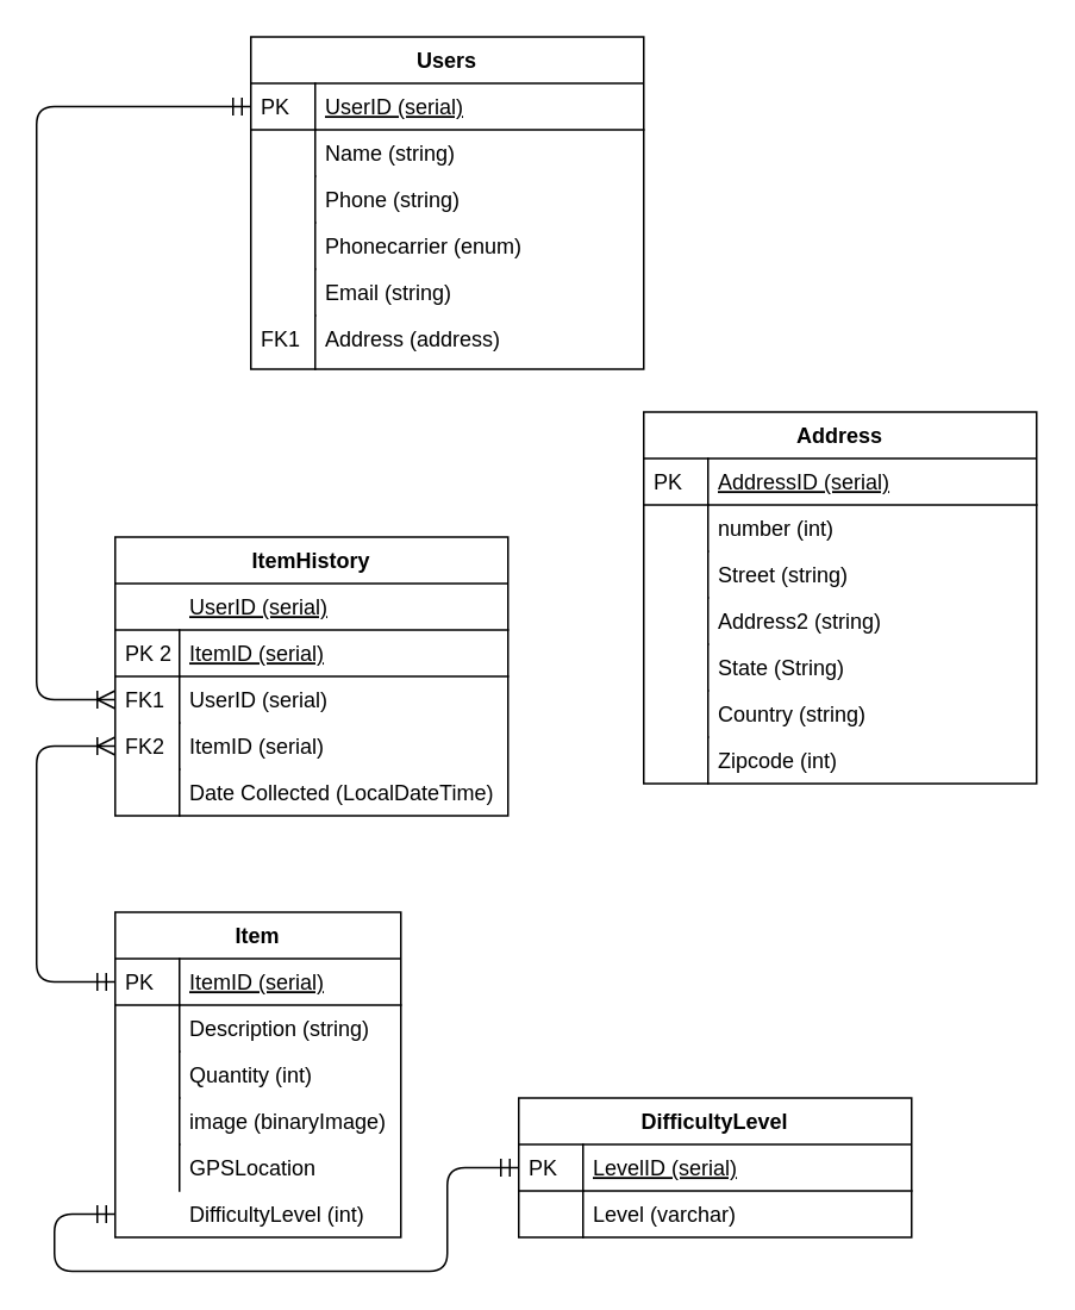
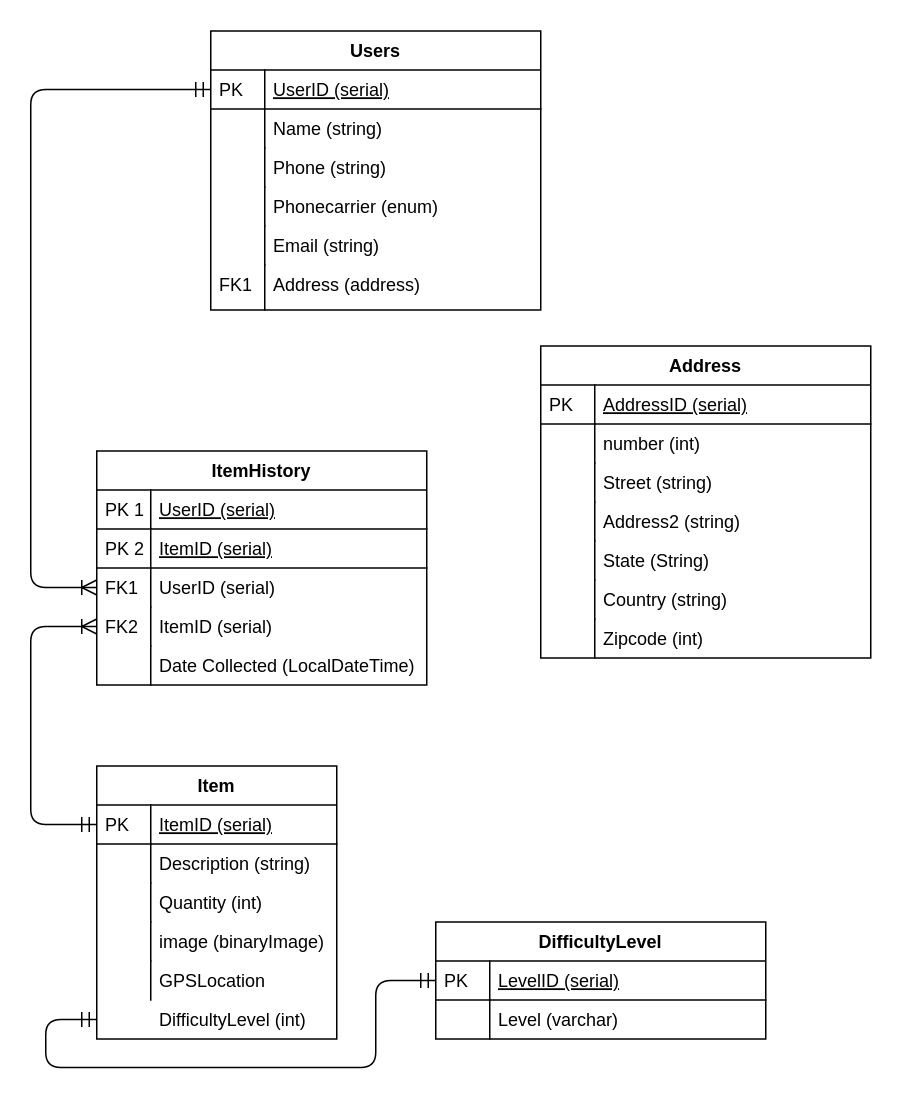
  <mxCell id="0" />
  <mxCell id="1" parent="0" />
  <mxCell id="2" value="" style="edgeStyle=orthogonalEdgeStyle;endArrow=ERoneToMany;startArrow=ERmandOne;shadow=0;strokeWidth=1;endSize=8;startSize=8;exitX=0;exitY=0.5;exitDx=0;exitDy=0;entryX=0;entryY=0.5;entryDx=0;entryDy=0;endFill=0;" parent="1" source="16" target="11" edge="1"><mxGeometry width="100" height="100" relative="1" as="geometry"><mxPoint x="580" y="70" as="sourcePoint" /><mxPoint x="660" y="70" as="targetPoint" /><Array as="points"><mxPoint x="20" y="549" /><mxPoint x="20" y="417" /></Array></mxGeometry></mxCell>
  <mxCell id="3" value="" style="edgeStyle=orthogonalEdgeStyle;endArrow=ERoneToMany;startArrow=ERmandOne;shadow=0;strokeWidth=1;endSize=8;startSize=8;exitX=0;exitY=0.5;exitDx=0;exitDy=0;entryX=0;entryY=0.5;entryDx=0;entryDy=0;endFill=0;" parent="1" source="28" target="9" edge="1"><mxGeometry width="100" height="100" relative="1" as="geometry"><mxPoint x="60" y="370" as="sourcePoint" /><mxPoint x="-70" y="380" as="targetPoint" /><Array as="points"><mxPoint x="20" y="59" /><mxPoint x="20" y="391" /></Array></mxGeometry></mxCell>
  <mxCell id="4" value="ItemHistory" style="swimlane;fontStyle=1;childLayout=stackLayout;horizontal=1;startSize=26;horizontalStack=0;resizeParent=1;resizeLast=0;collapsible=1;marginBottom=0;rounded=0;shadow=0;strokeWidth=1;" vertex="1" parent="1"><mxGeometry x="64" y="300" width="220" height="156" as="geometry"><mxRectangle x="260" y="80" width="160" height="26" as="alternateBounds" /></mxGeometry></mxCell>
  <mxCell id="5" value="UserID (serial)" style="shape=partialRectangle;top=0;left=0;right=0;bottom=1;align=left;verticalAlign=top;fillColor=none;spacingLeft=40;spacingRight=4;overflow=hidden;rotatable=0;points=[[0,0.5],[1,0.5]];portConstraint=eastwest;dropTarget=0;rounded=0;shadow=0;strokeWidth=1;fontStyle=4" vertex="1" parent="4"><mxGeometry y="26" width="220" height="26" as="geometry" /></mxCell>
+ <mxCell id="6" value="PK 1" style="shape=partialRectangle;top=0;left=0;bottom=0;fillColor=none;align=left;verticalAlign=top;spacingLeft=4;spacingRight=4;overflow=hidden;rotatable=0;points=[];portConstraint=eastwest;part=1;" vertex="1" connectable="0" parent="5"><mxGeometry width="36" height="26" as="geometry" /></mxCell>
  <mxCell id="7" value="ItemID (serial)" style="shape=partialRectangle;top=0;left=0;right=0;bottom=1;align=left;verticalAlign=top;fillColor=none;spacingLeft=40;spacingRight=4;overflow=hidden;rotatable=0;points=[[0,0.5],[1,0.5]];portConstraint=eastwest;dropTarget=0;rounded=0;shadow=0;strokeWidth=1;fontStyle=4" vertex="1" parent="4"><mxGeometry y="52" width="220" height="26" as="geometry" /></mxCell>
  <mxCell id="8" value="PK 2" style="shape=partialRectangle;top=0;left=0;bottom=0;fillColor=none;align=left;verticalAlign=top;spacingLeft=4;spacingRight=4;overflow=hidden;rotatable=0;points=[];portConstraint=eastwest;part=1;" vertex="1" connectable="0" parent="7"><mxGeometry width="36" height="26" as="geometry" /></mxCell>
  <mxCell id="9" value="UserID (serial)" style="shape=partialRectangle;top=0;left=0;right=0;bottom=0;align=left;verticalAlign=top;fillColor=none;spacingLeft=40;spacingRight=4;overflow=hidden;rotatable=0;points=[[0,0.5],[1,0.5]];portConstraint=eastwest;dropTarget=0;rounded=0;shadow=0;strokeWidth=1;" vertex="1" parent="4"><mxGeometry y="78" width="220" height="26" as="geometry" /></mxCell>
  <mxCell id="10" value="FK1" style="shape=partialRectangle;top=0;left=0;bottom=0;fillColor=none;align=left;verticalAlign=top;spacingLeft=4;spacingRight=4;overflow=hidden;rotatable=0;points=[];portConstraint=eastwest;part=1;" vertex="1" connectable="0" parent="9"><mxGeometry width="36" height="26" as="geometry" /></mxCell>
  <mxCell id="11" value="ItemID (serial)" style="shape=partialRectangle;top=0;left=0;right=0;bottom=0;align=left;verticalAlign=top;fillColor=none;spacingLeft=40;spacingRight=4;overflow=hidden;rotatable=0;points=[[0,0.5],[1,0.5]];portConstraint=eastwest;dropTarget=0;rounded=0;shadow=0;strokeWidth=1;" vertex="1" parent="4"><mxGeometry y="104" width="220" height="26" as="geometry" /></mxCell>
  <mxCell id="12" value="FK2" style="shape=partialRectangle;top=0;left=0;bottom=0;fillColor=none;align=left;verticalAlign=top;spacingLeft=4;spacingRight=4;overflow=hidden;rotatable=0;points=[];portConstraint=eastwest;part=1;" vertex="1" connectable="0" parent="11"><mxGeometry width="36" height="26" as="geometry" /></mxCell>
  <mxCell id="13" value="Date Collected (LocalDateTime)" style="shape=partialRectangle;top=0;left=0;right=0;bottom=0;align=left;verticalAlign=top;fillColor=none;spacingLeft=40;spacingRight=4;overflow=hidden;rotatable=0;points=[[0,0.5],[1,0.5]];portConstraint=eastwest;dropTarget=0;rounded=0;shadow=0;strokeWidth=1;" vertex="1" parent="4"><mxGeometry y="130" width="220" height="26" as="geometry" /></mxCell>
  <mxCell id="14" value="" style="shape=partialRectangle;top=0;left=0;bottom=0;fillColor=none;align=left;verticalAlign=top;spacingLeft=4;spacingRight=4;overflow=hidden;rotatable=0;points=[];portConstraint=eastwest;part=1;" vertex="1" connectable="0" parent="13"><mxGeometry width="36" height="26" as="geometry" /></mxCell>
  <mxCell id="15" value="Item" style="swimlane;fontStyle=1;childLayout=stackLayout;horizontal=1;startSize=26;horizontalStack=0;resizeParent=1;resizeLast=0;collapsible=1;marginBottom=0;rounded=0;shadow=0;strokeWidth=1;" vertex="1" parent="1"><mxGeometry x="64" y="510" width="160" height="182" as="geometry"><mxRectangle x="260" y="80" width="160" height="26" as="alternateBounds" /></mxGeometry></mxCell>
  <mxCell id="16" value="ItemID (serial)" style="shape=partialRectangle;top=0;left=0;right=0;bottom=1;align=left;verticalAlign=top;fillColor=none;spacingLeft=40;spacingRight=4;overflow=hidden;rotatable=0;points=[[0,0.5],[1,0.5]];portConstraint=eastwest;dropTarget=0;rounded=0;shadow=0;strokeWidth=1;fontStyle=4" vertex="1" parent="15"><mxGeometry y="26" width="160" height="26" as="geometry" /></mxCell>
  <mxCell id="17" value="PK" style="shape=partialRectangle;top=0;left=0;bottom=0;fillColor=none;align=left;verticalAlign=top;spacingLeft=4;spacingRight=4;overflow=hidden;rotatable=0;points=[];portConstraint=eastwest;part=1;" vertex="1" connectable="0" parent="16"><mxGeometry width="36" height="26" as="geometry" /></mxCell>
  <mxCell id="18" value="Description (string)" style="shape=partialRectangle;top=0;left=0;right=0;bottom=0;align=left;verticalAlign=top;fillColor=none;spacingLeft=40;spacingRight=4;overflow=hidden;rotatable=0;points=[[0,0.5],[1,0.5]];portConstraint=eastwest;dropTarget=0;rounded=0;shadow=0;strokeWidth=1;" vertex="1" parent="15"><mxGeometry y="52" width="160" height="26" as="geometry" /></mxCell>
  <mxCell id="19" value="" style="shape=partialRectangle;top=0;left=0;bottom=0;fillColor=none;align=left;verticalAlign=top;spacingLeft=4;spacingRight=4;overflow=hidden;rotatable=0;points=[];portConstraint=eastwest;part=1;" vertex="1" connectable="0" parent="18"><mxGeometry width="36" height="26" as="geometry" /></mxCell>
  <mxCell id="20" value="Quantity (int)" style="shape=partialRectangle;top=0;left=0;right=0;bottom=0;align=left;verticalAlign=top;fillColor=none;spacingLeft=40;spacingRight=4;overflow=hidden;rotatable=0;points=[[0,0.5],[1,0.5]];portConstraint=eastwest;dropTarget=0;rounded=0;shadow=0;strokeWidth=1;" vertex="1" parent="15"><mxGeometry y="78" width="160" height="26" as="geometry" /></mxCell>
  <mxCell id="21" value="" style="shape=partialRectangle;top=0;left=0;bottom=0;fillColor=none;align=left;verticalAlign=top;spacingLeft=4;spacingRight=4;overflow=hidden;rotatable=0;points=[];portConstraint=eastwest;part=1;" vertex="1" connectable="0" parent="20"><mxGeometry width="36" height="26" as="geometry" /></mxCell>
  <mxCell id="22" value="image (binaryImage)" style="shape=partialRectangle;top=0;left=0;right=0;bottom=0;align=left;verticalAlign=top;fillColor=none;spacingLeft=40;spacingRight=4;overflow=hidden;rotatable=0;points=[[0,0.5],[1,0.5]];portConstraint=eastwest;dropTarget=0;rounded=0;shadow=0;strokeWidth=1;" vertex="1" parent="15"><mxGeometry y="104" width="160" height="26" as="geometry" /></mxCell>
  <mxCell id="23" value="" style="shape=partialRectangle;top=0;left=0;bottom=0;fillColor=none;align=left;verticalAlign=top;spacingLeft=4;spacingRight=4;overflow=hidden;rotatable=0;points=[];portConstraint=eastwest;part=1;" vertex="1" connectable="0" parent="22"><mxGeometry width="36" height="26" as="geometry" /></mxCell>
  <mxCell id="24" value="GPSLocation" style="shape=partialRectangle;top=0;left=0;right=0;bottom=0;align=left;verticalAlign=top;fillColor=none;spacingLeft=40;spacingRight=4;overflow=hidden;rotatable=0;points=[[0,0.5],[1,0.5]];portConstraint=eastwest;dropTarget=0;rounded=0;shadow=0;strokeWidth=1;" vertex="1" parent="15"><mxGeometry y="130" width="160" height="26" as="geometry" /></mxCell>
  <mxCell id="25" value="" style="shape=partialRectangle;top=0;left=0;bottom=0;fillColor=none;align=left;verticalAlign=top;spacingLeft=4;spacingRight=4;overflow=hidden;rotatable=0;points=[];portConstraint=eastwest;part=1;" vertex="1" connectable="0" parent="24"><mxGeometry width="36" height="26" as="geometry" /></mxCell>
  <mxCell id="26" value="DifficultyLevel (int)" style="shape=partialRectangle;top=0;left=0;right=0;bottom=0;align=left;verticalAlign=top;fillColor=none;spacingLeft=40;spacingRight=4;overflow=hidden;rotatable=0;points=[[0,0.5],[1,0.5]];portConstraint=eastwest;dropTarget=0;rounded=0;shadow=0;strokeWidth=1;" vertex="1" parent="15"><mxGeometry y="156" width="160" height="26" as="geometry" /></mxCell>
  <mxCell id="27" value="Users" style="swimlane;fontStyle=1;childLayout=stackLayout;horizontal=1;startSize=26;horizontalStack=0;resizeParent=1;resizeLast=0;collapsible=1;marginBottom=0;rounded=0;shadow=0;strokeWidth=1;" vertex="1" parent="1"><mxGeometry x="140" y="20" width="220" height="186" as="geometry"><mxRectangle x="260" y="80" width="160" height="26" as="alternateBounds" /></mxGeometry></mxCell>
  <mxCell id="28" value="UserID (serial)" style="shape=partialRectangle;top=0;left=0;right=0;bottom=1;align=left;verticalAlign=top;fillColor=none;spacingLeft=40;spacingRight=4;overflow=hidden;rotatable=0;points=[[0,0.5],[1,0.5]];portConstraint=eastwest;dropTarget=0;rounded=0;shadow=0;strokeWidth=1;fontStyle=4" vertex="1" parent="27"><mxGeometry y="26" width="220" height="26" as="geometry" /></mxCell>
  <mxCell id="29" value="PK" style="shape=partialRectangle;top=0;left=0;bottom=0;fillColor=none;align=left;verticalAlign=top;spacingLeft=4;spacingRight=4;overflow=hidden;rotatable=0;points=[];portConstraint=eastwest;part=1;" vertex="1" connectable="0" parent="28"><mxGeometry width="36" height="26" as="geometry" /></mxCell>
  <mxCell id="30" value="Name (string)" style="shape=partialRectangle;top=0;left=0;right=0;bottom=0;align=left;verticalAlign=top;fillColor=none;spacingLeft=40;spacingRight=4;overflow=hidden;rotatable=0;points=[[0,0.5],[1,0.5]];portConstraint=eastwest;dropTarget=0;rounded=0;shadow=0;strokeWidth=1;" vertex="1" parent="27"><mxGeometry y="52" width="220" height="26" as="geometry" /></mxCell>
  <mxCell id="31" value="" style="shape=partialRectangle;top=0;left=0;bottom=0;fillColor=none;align=left;verticalAlign=top;spacingLeft=4;spacingRight=4;overflow=hidden;rotatable=0;points=[];portConstraint=eastwest;part=1;" vertex="1" connectable="0" parent="30"><mxGeometry width="36" height="26" as="geometry" /></mxCell>
  <mxCell id="32" value="Phone (string)" style="shape=partialRectangle;top=0;left=0;right=0;bottom=0;align=left;verticalAlign=top;fillColor=none;spacingLeft=40;spacingRight=4;overflow=hidden;rotatable=0;points=[[0,0.5],[1,0.5]];portConstraint=eastwest;dropTarget=0;rounded=0;shadow=0;strokeWidth=1;" vertex="1" parent="27"><mxGeometry y="78" width="220" height="26" as="geometry" /></mxCell>
  <mxCell id="33" value="" style="shape=partialRectangle;top=0;left=0;bottom=0;fillColor=none;align=left;verticalAlign=top;spacingLeft=4;spacingRight=4;overflow=hidden;rotatable=0;points=[];portConstraint=eastwest;part=1;" vertex="1" connectable="0" parent="32"><mxGeometry width="36" height="26" as="geometry" /></mxCell>
  <mxCell id="34" value="Phonecarrier (enum)" style="shape=partialRectangle;top=0;left=0;right=0;bottom=0;align=left;verticalAlign=top;fillColor=none;spacingLeft=40;spacingRight=4;overflow=hidden;rotatable=0;points=[[0,0.5],[1,0.5]];portConstraint=eastwest;dropTarget=0;rounded=0;shadow=0;strokeWidth=1;" vertex="1" parent="27"><mxGeometry y="104" width="220" height="26" as="geometry" /></mxCell>
  <mxCell id="35" value="" style="shape=partialRectangle;top=0;left=0;bottom=0;fillColor=none;align=left;verticalAlign=top;spacingLeft=4;spacingRight=4;overflow=hidden;rotatable=0;points=[];portConstraint=eastwest;part=1;" vertex="1" connectable="0" parent="34"><mxGeometry width="36" height="26" as="geometry" /></mxCell>
  <mxCell id="36" value="Email (string)" style="shape=partialRectangle;top=0;left=0;right=0;bottom=0;align=left;verticalAlign=top;fillColor=none;spacingLeft=40;spacingRight=4;overflow=hidden;rotatable=0;points=[[0,0.5],[1,0.5]];portConstraint=eastwest;dropTarget=0;rounded=0;shadow=0;strokeWidth=1;" vertex="1" parent="27"><mxGeometry y="130" width="220" height="26" as="geometry" /></mxCell>
  <mxCell id="37" value="" style="shape=partialRectangle;top=0;left=0;bottom=0;fillColor=none;align=left;verticalAlign=top;spacingLeft=4;spacingRight=4;overflow=hidden;rotatable=0;points=[];portConstraint=eastwest;part=1;" vertex="1" connectable="0" parent="36"><mxGeometry width="36" height="26" as="geometry" /></mxCell>
  <mxCell id="38" value="Address (address)" style="shape=partialRectangle;top=0;left=0;right=0;bottom=0;align=left;verticalAlign=top;fillColor=none;spacingLeft=40;spacingRight=4;overflow=hidden;rotatable=0;points=[[0,0.5],[1,0.5]];portConstraint=eastwest;dropTarget=0;rounded=0;shadow=0;strokeWidth=1;" vertex="1" parent="27"><mxGeometry y="156" width="220" height="30" as="geometry" /></mxCell>
  <mxCell id="39" value="FK1" style="shape=partialRectangle;top=0;left=0;bottom=0;fillColor=none;align=left;verticalAlign=top;spacingLeft=4;spacingRight=4;overflow=hidden;rotatable=0;points=[];portConstraint=eastwest;part=1;" vertex="1" connectable="0" parent="38"><mxGeometry width="36" height="30" as="geometry" /></mxCell>
  <mxCell id="40" value="DifficultyLevel" style="swimlane;fontStyle=1;childLayout=stackLayout;horizontal=1;startSize=26;horizontalStack=0;resizeParent=1;resizeLast=0;collapsible=1;marginBottom=0;rounded=0;shadow=0;strokeWidth=1;" vertex="1" parent="1"><mxGeometry x="290" y="614" width="220" height="78" as="geometry"><mxRectangle x="260" y="80" width="160" height="26" as="alternateBounds" /></mxGeometry></mxCell>
  <mxCell id="41" value="LevelID (serial)" style="shape=partialRectangle;top=0;left=0;right=0;bottom=1;align=left;verticalAlign=top;fillColor=none;spacingLeft=40;spacingRight=4;overflow=hidden;rotatable=0;points=[[0,0.5],[1,0.5]];portConstraint=eastwest;dropTarget=0;rounded=0;shadow=0;strokeWidth=1;fontStyle=4" vertex="1" parent="40"><mxGeometry y="26" width="220" height="26" as="geometry" /></mxCell>
  <mxCell id="42" value="PK" style="shape=partialRectangle;top=0;left=0;bottom=0;fillColor=none;align=left;verticalAlign=top;spacingLeft=4;spacingRight=4;overflow=hidden;rotatable=0;points=[];portConstraint=eastwest;part=1;" vertex="1" connectable="0" parent="41"><mxGeometry width="36" height="26" as="geometry" /></mxCell>
  <mxCell id="43" value="Level (varchar)" style="shape=partialRectangle;top=0;left=0;right=0;bottom=0;align=left;verticalAlign=top;fillColor=none;spacingLeft=40;spacingRight=4;overflow=hidden;rotatable=0;points=[[0,0.5],[1,0.5]];portConstraint=eastwest;dropTarget=0;rounded=0;shadow=0;strokeWidth=1;" vertex="1" parent="40"><mxGeometry y="52" width="220" height="26" as="geometry" /></mxCell>
  <mxCell id="44" value="" style="shape=partialRectangle;top=0;left=0;bottom=0;fillColor=none;align=left;verticalAlign=top;spacingLeft=4;spacingRight=4;overflow=hidden;rotatable=0;points=[];portConstraint=eastwest;part=1;" vertex="1" connectable="0" parent="43"><mxGeometry width="36" height="26" as="geometry" /></mxCell>
  <mxCell id="45" value="" style="edgeStyle=orthogonalEdgeStyle;endArrow=ERmandOne;startArrow=ERmandOne;shadow=0;strokeWidth=1;endSize=8;startSize=8;exitX=0;exitY=0.5;exitDx=0;exitDy=0;entryX=0;entryY=0.5;entryDx=0;entryDy=0;endFill=0;" edge="1" parent="1" source="26" target="41"><mxGeometry width="100" height="100" relative="1" as="geometry"><mxPoint x="160" y="720" as="sourcePoint" /><mxPoint x="250" y="730" as="targetPoint" /><Array as="points"><mxPoint x="30" y="679" /><mxPoint x="30" y="711" /><mxPoint x="250" y="711" /><mxPoint x="250" y="653" /></Array></mxGeometry></mxCell>
  <mxCell id="46" value="Address" style="swimlane;fontStyle=1;childLayout=stackLayout;horizontal=1;startSize=26;horizontalStack=0;resizeParent=1;resizeLast=0;collapsible=1;marginBottom=0;rounded=0;shadow=0;strokeWidth=1;" vertex="1" parent="1"><mxGeometry x="360" y="230" width="220" height="208" as="geometry"><mxRectangle x="260" y="80" width="160" height="26" as="alternateBounds" /></mxGeometry></mxCell>
  <mxCell id="47" value="AddressID (serial)" style="shape=partialRectangle;top=0;left=0;right=0;bottom=1;align=left;verticalAlign=top;fillColor=none;spacingLeft=40;spacingRight=4;overflow=hidden;rotatable=0;points=[[0,0.5],[1,0.5]];portConstraint=eastwest;dropTarget=0;rounded=0;shadow=0;strokeWidth=1;fontStyle=4" vertex="1" parent="46"><mxGeometry y="26" width="220" height="26" as="geometry" /></mxCell>
  <mxCell id="48" value="PK" style="shape=partialRectangle;top=0;left=0;bottom=0;fillColor=none;align=left;verticalAlign=top;spacingLeft=4;spacingRight=4;overflow=hidden;rotatable=0;points=[];portConstraint=eastwest;part=1;" vertex="1" connectable="0" parent="47"><mxGeometry width="36" height="26" as="geometry" /></mxCell>
  <mxCell id="49" value="number (int)" style="shape=partialRectangle;top=0;left=0;right=0;bottom=0;align=left;verticalAlign=top;fillColor=none;spacingLeft=40;spacingRight=4;overflow=hidden;rotatable=0;points=[[0,0.5],[1,0.5]];portConstraint=eastwest;dropTarget=0;rounded=0;shadow=0;strokeWidth=1;" vertex="1" parent="46"><mxGeometry y="52" width="220" height="26" as="geometry" /></mxCell>
  <mxCell id="50" value="" style="shape=partialRectangle;top=0;left=0;bottom=0;fillColor=none;align=left;verticalAlign=top;spacingLeft=4;spacingRight=4;overflow=hidden;rotatable=0;points=[];portConstraint=eastwest;part=1;" vertex="1" connectable="0" parent="49"><mxGeometry width="36" height="26" as="geometry" /></mxCell>
  <mxCell id="51" value="Street (string)" style="shape=partialRectangle;top=0;left=0;right=0;bottom=0;align=left;verticalAlign=top;fillColor=none;spacingLeft=40;spacingRight=4;overflow=hidden;rotatable=0;points=[[0,0.5],[1,0.5]];portConstraint=eastwest;dropTarget=0;rounded=0;shadow=0;strokeWidth=1;" vertex="1" parent="46"><mxGeometry y="78" width="220" height="26" as="geometry" /></mxCell>
  <mxCell id="52" value="" style="shape=partialRectangle;top=0;left=0;bottom=0;fillColor=none;align=left;verticalAlign=top;spacingLeft=4;spacingRight=4;overflow=hidden;rotatable=0;points=[];portConstraint=eastwest;part=1;" vertex="1" connectable="0" parent="51"><mxGeometry width="36" height="26" as="geometry" /></mxCell>
  <mxCell id="53" value="Address2 (string)" style="shape=partialRectangle;top=0;left=0;right=0;bottom=0;align=left;verticalAlign=top;fillColor=none;spacingLeft=40;spacingRight=4;overflow=hidden;rotatable=0;points=[[0,0.5],[1,0.5]];portConstraint=eastwest;dropTarget=0;rounded=0;shadow=0;strokeWidth=1;" vertex="1" parent="46"><mxGeometry y="104" width="220" height="26" as="geometry" /></mxCell>
  <mxCell id="54" value="" style="shape=partialRectangle;top=0;left=0;bottom=0;fillColor=none;align=left;verticalAlign=top;spacingLeft=4;spacingRight=4;overflow=hidden;rotatable=0;points=[];portConstraint=eastwest;part=1;" vertex="1" connectable="0" parent="53"><mxGeometry width="36" height="26" as="geometry" /></mxCell>
  <mxCell id="55" value="State (String)" style="shape=partialRectangle;top=0;left=0;right=0;bottom=0;align=left;verticalAlign=top;fillColor=none;spacingLeft=40;spacingRight=4;overflow=hidden;rotatable=0;points=[[0,0.5],[1,0.5]];portConstraint=eastwest;dropTarget=0;rounded=0;shadow=0;strokeWidth=1;" vertex="1" parent="46"><mxGeometry y="130" width="220" height="26" as="geometry" /></mxCell>
  <mxCell id="56" value="" style="shape=partialRectangle;top=0;left=0;bottom=0;fillColor=none;align=left;verticalAlign=top;spacingLeft=4;spacingRight=4;overflow=hidden;rotatable=0;points=[];portConstraint=eastwest;part=1;" vertex="1" connectable="0" parent="55"><mxGeometry width="36" height="26" as="geometry" /></mxCell>
  <mxCell id="57" value="Country (string)" style="shape=partialRectangle;top=0;left=0;right=0;bottom=0;align=left;verticalAlign=top;fillColor=none;spacingLeft=40;spacingRight=4;overflow=hidden;rotatable=0;points=[[0,0.5],[1,0.5]];portConstraint=eastwest;dropTarget=0;rounded=0;shadow=0;strokeWidth=1;" vertex="1" parent="46"><mxGeometry y="156" width="220" height="26" as="geometry" /></mxCell>
  <mxCell id="58" value="" style="shape=partialRectangle;top=0;left=0;bottom=0;fillColor=none;align=left;verticalAlign=top;spacingLeft=4;spacingRight=4;overflow=hidden;rotatable=0;points=[];portConstraint=eastwest;part=1;" vertex="1" connectable="0" parent="57"><mxGeometry width="36" height="26" as="geometry" /></mxCell>
  <mxCell id="59" value="Zipcode (int)" style="shape=partialRectangle;top=0;left=0;right=0;bottom=0;align=left;verticalAlign=top;fillColor=none;spacingLeft=40;spacingRight=4;overflow=hidden;rotatable=0;points=[[0,0.5],[1,0.5]];portConstraint=eastwest;dropTarget=0;rounded=0;shadow=0;strokeWidth=1;" vertex="1" parent="46"><mxGeometry y="182" width="220" height="26" as="geometry" /></mxCell>
  <mxCell id="60" value="" style="shape=partialRectangle;top=0;left=0;bottom=0;fillColor=none;align=left;verticalAlign=top;spacingLeft=4;spacingRight=4;overflow=hidden;rotatable=0;points=[];portConstraint=eastwest;part=1;" vertex="1" connectable="0" parent="59"><mxGeometry width="36" height="26" as="geometry" /></mxCell>
